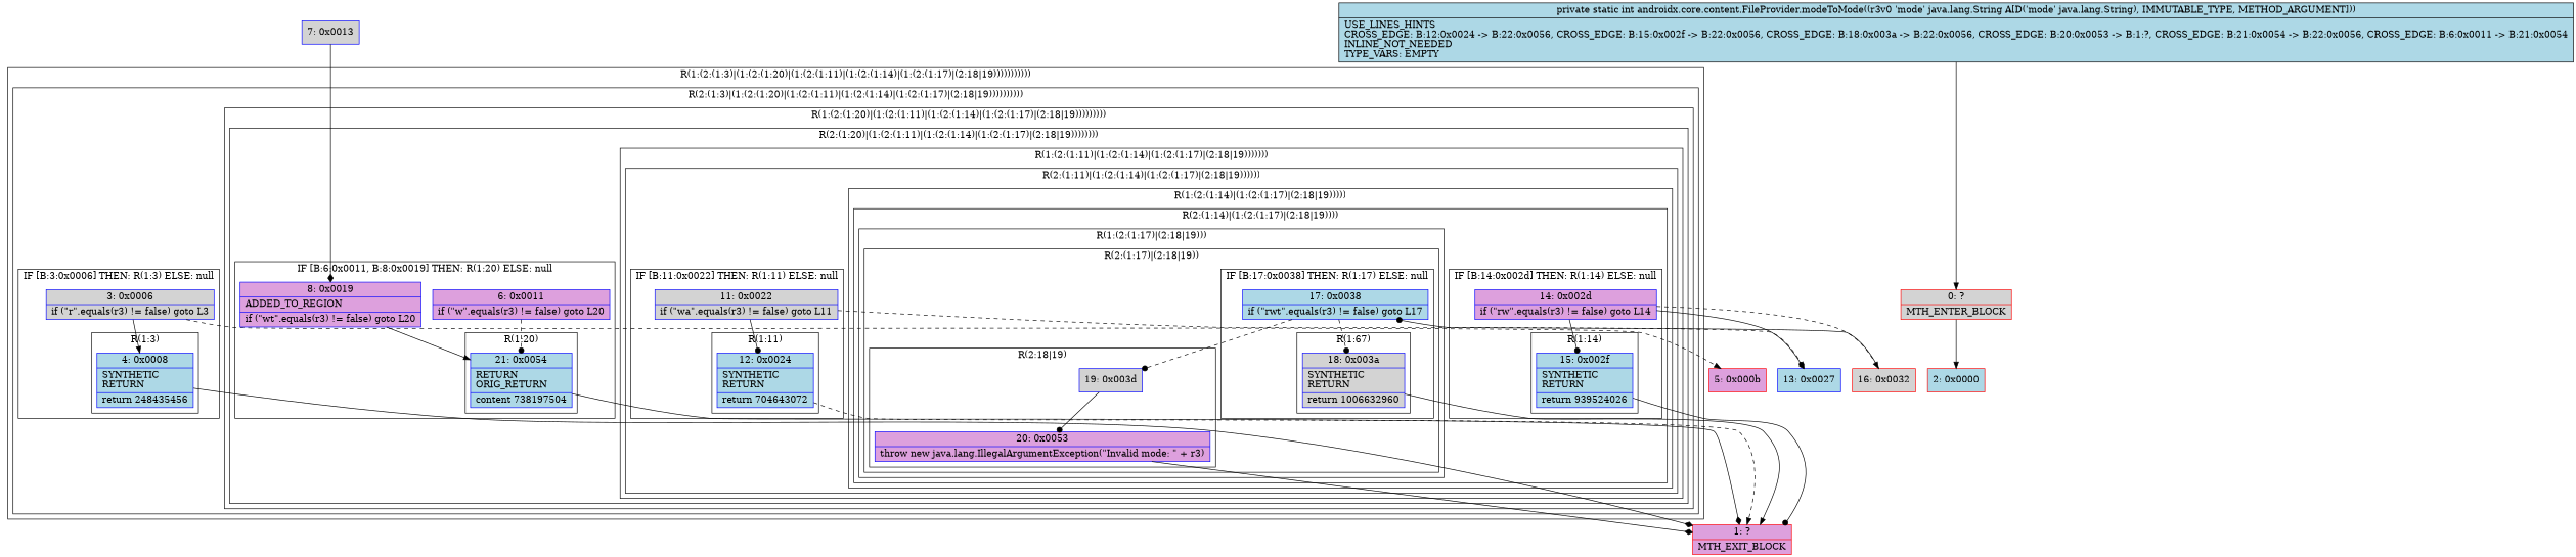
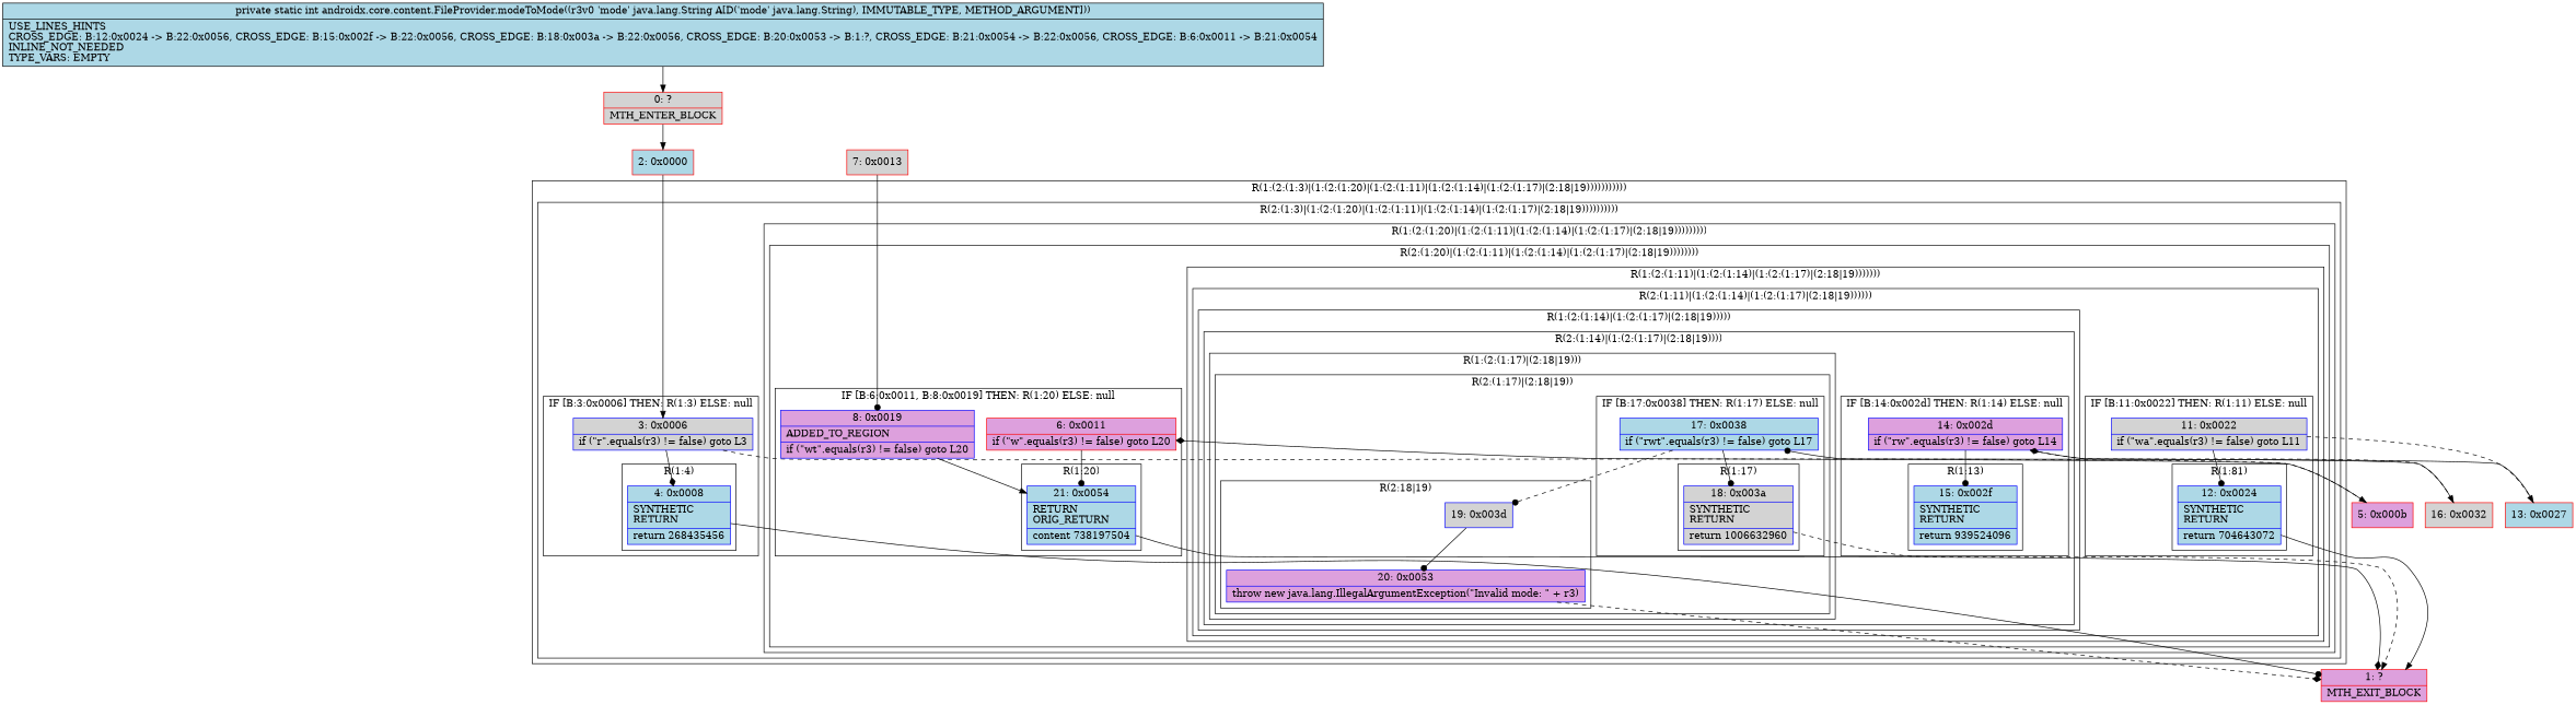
  digraph {
    node [color=blue fillcolor=lightblue shape=record style=filled]
    edge [arrowhead=normal]
-   n1 [label="{4\:\ 0x0008|SYNTHETIC\lRETURN\l|return 248435456\l}"]
+   n1 [label="{4\:\ 0x0008|SYNTHETIC\lRETURN\l|return 268435456\l}"]
    n2 [fillcolor=lightgrey label="{3\:\ 0x0006|if (\"r\".equals(r3) != false) goto L3\l}"]
    n3 [label="{21\:\ 0x0054|RETURN\lORIG_RETURN\l|content 738197504\l}"]
-   n4 [fillcolor=plum label="{6\:\ 0x0011|if (\"w\".equals(r3) != false) goto L20\l}"]
+   n4 [color=red fillcolor=plum label="{6\:\ 0x0011|if (\"w\".equals(r3) != false) goto L20\l}"]
    n5 [fillcolor=plum label="{8\:\ 0x0019|ADDED_TO_REGION\l|if (\"wt\".equals(r3) != false) goto L20\l}"]
    n6 [label="{12\:\ 0x0024|SYNTHETIC\lRETURN\l|return 704643072\l}"]
    n7 [fillcolor=lightgrey label="{11\:\ 0x0022|if (\"wa\".equals(r3) != false) goto L11\l}"]
-   n8 [label="{15\:\ 0x002f|SYNTHETIC\lRETURN\l|return 939524026\l}"]
+   n8 [label="{15\:\ 0x002f|SYNTHETIC\lRETURN\l|return 939524096\l}"]
    n9 [fillcolor=plum label="{14\:\ 0x002d|if (\"rw\".equals(r3) != false) goto L14\l}"]
    n10 [fillcolor=lightgrey label="{18\:\ 0x003a|SYNTHETIC\lRETURN\l|return 1006632960\l}"]
    n11 [label="{17\:\ 0x0038|if (\"rwt\".equals(r3) != false) goto L17\l}"]
    n12 [fillcolor=lightgrey label="{19\:\ 0x003d}"]
    n13 [fillcolor=plum label="{20\:\ 0x0053|throw new java.lang.IllegalArgumentException(\"Invalid mode: \" + r3)\l}"]
    n14 [color=red fillcolor=plum label="{1\:\ ?|MTH_EXIT_BLOCK\l}"]
    n15 [color=red fillcolor=plum label="{5\:\ 0x000b}"]
-   n16 [label="{13\:\ 0x0027}"]
+   n16 [color=red label="{13\:\ 0x0027}"]
    n17 [color=red fillcolor=lightgrey label="{16\:\ 0x0032}"]
-   n18 [fillcolor=lightgrey label="{7\:\ 0x0013}"]
+   n18 [color=red fillcolor=lightgrey label="{7\:\ 0x0013}"]
    n19 [color=red fillcolor=lightgrey label="{0\:\ ?|MTH_ENTER_BLOCK\l}"]
    n20 [color=red label="{2\:\ 0x0000}"]
    n21 [label="{private static int androidx.core.content.FileProvider.modeToMode((r3v0 'mode' java.lang.String A[D('mode' java.lang.String), IMMUTABLE_TYPE, METHOD_ARGUMENT]))  | USE_LINES_HINTS\lCROSS_EDGE: B:12:0x0024 \-\> B:22:0x0056, CROSS_EDGE: B:15:0x002f \-\> B:22:0x0056, CROSS_EDGE: B:18:0x003a \-\> B:22:0x0056, CROSS_EDGE: B:20:0x0053 \-\> B:1:?, CROSS_EDGE: B:21:0x0054 \-\> B:22:0x0056, CROSS_EDGE: B:6:0x0011 \-\> B:21:0x0054\lINLINE_NOT_NEEDED\lTYPE_VARS: EMPTY\l}" color=""]
    subgraph cluster_1 {
      label="R(1:(2:(1:3)|(1:(2:(1:20)|(1:(2:(1:11)|(1:(2:(1:14)|(1:(2:(1:17)|(2:18|19)))))))))))"
      subgraph cluster_2 {
        label="R(2:(1:3)|(1:(2:(1:20)|(1:(2:(1:11)|(1:(2:(1:14)|(1:(2:(1:17)|(2:18|19))))))))))"
        subgraph cluster_3 {
          label="IF [B:3:0x0006] THEN: R(1:3) ELSE: null"
          n2
          subgraph cluster_4 {
-           label="R(1:3)"
+           label="R(1:4)"
            n1
          }
        }
        subgraph cluster_5 {
          label="R(1:(2:(1:20)|(1:(2:(1:11)|(1:(2:(1:14)|(1:(2:(1:17)|(2:18|19)))))))))"
          subgraph cluster_6 {
            label="R(2:(1:20)|(1:(2:(1:11)|(1:(2:(1:14)|(1:(2:(1:17)|(2:18|19))))))))"
            subgraph cluster_7 {
              label="IF [B:6:0x0011, B:8:0x0019] THEN: R(1:20) ELSE: null"
              n4
              n5
              subgraph cluster_8 {
                label="R(1:20)"
                n3
              }
            }
            subgraph cluster_9 {
              label="R(1:(2:(1:11)|(1:(2:(1:14)|(1:(2:(1:17)|(2:18|19)))))))"
              subgraph cluster_10 {
                label="R(2:(1:11)|(1:(2:(1:14)|(1:(2:(1:17)|(2:18|19))))))"
                subgraph cluster_11 {
                  label="IF [B:11:0x0022] THEN: R(1:11) ELSE: null"
                  n7
                  subgraph cluster_12 {
-                   label="R(1:11)"
+                   label="R(1:81)"
                    n6
                  }
                }
                subgraph cluster_13 {
                  label="R(1:(2:(1:14)|(1:(2:(1:17)|(2:18|19)))))"
                  subgraph cluster_14 {
                    label="R(2:(1:14)|(1:(2:(1:17)|(2:18|19))))"
                    subgraph cluster_15 {
                      label="IF [B:14:0x002d] THEN: R(1:14) ELSE: null"
                      n9
                      subgraph cluster_16 {
-                       label="R(1:14)"
+                       label="R(1:13)"
                        n8
                      }
                    }
                    subgraph cluster_17 {
                      label="R(1:(2:(1:17)|(2:18|19)))"
                      subgraph cluster_18 {
                        label="R(2:(1:17)|(2:18|19))"
                        subgraph cluster_19 {
                          label="IF [B:17:0x0038] THEN: R(1:17) ELSE: null"
                          n11
                          subgraph cluster_20 {
-                           label="R(1:67)"
+                           label="R(1:17)"
                            n10
                          }
                        }
                        subgraph cluster_21 {
                          label="R(2:18|19)"
                          n12
                          n13
                        }
                      }
                    }
                  }
                }
              }
            }
          }
        }
      }
    }
-   n1 -> n14 [arrowhead=diamond]
-   n2 -> n1
+   n1 -> n14 [arrowhead=dot]
+   n2 -> n1 [arrowhead=diamond]
    n2 -> n15 [style=dashed]
    n3 -> n14 [arrowhead=diamond]
-   n4 -> n3 [arrowhead=dot style=dashed]
+   n4 -> n3 [arrowhead=dot]
    n5 -> n3
-   n6 -> n14 [style=dashed]
+   n6 -> n14
    n7 -> n6 [arrowhead=dot]
    n7 -> n16 [style=dashed]
-   n8 -> n14 [arrowhead=dot]
    n9 -> n8 [arrowhead=dot]
    n9 -> n17 [style=dashed]
-   n10 -> n14
-   n11 -> n10 [arrowhead=dot style=dashed]
+   n10 -> n14 [style=dashed]
+   n11 -> n10 [arrowhead=dot]
    n11 -> n12 [arrowhead=dot style=dashed]
    n12 -> n13 [arrowhead=dot]
-   n13 -> n14 [arrowhead=diamond]
-   n9 -> n16 [arrowhead=diamond]
+   n13 -> n14 [arrowhead=diamond style=dashed]
+   n15 -> n4 [arrowhead=diamond]
+   n16 -> n9 [arrowhead=diamond]
    n17 -> n11 [arrowhead=dot]
-   n18 -> n5 [arrowhead=diamond]
+   n18 -> n5 [arrowhead=dot]
    n19 -> n20
+   n20 -> n2
    n21 -> n19
  }
